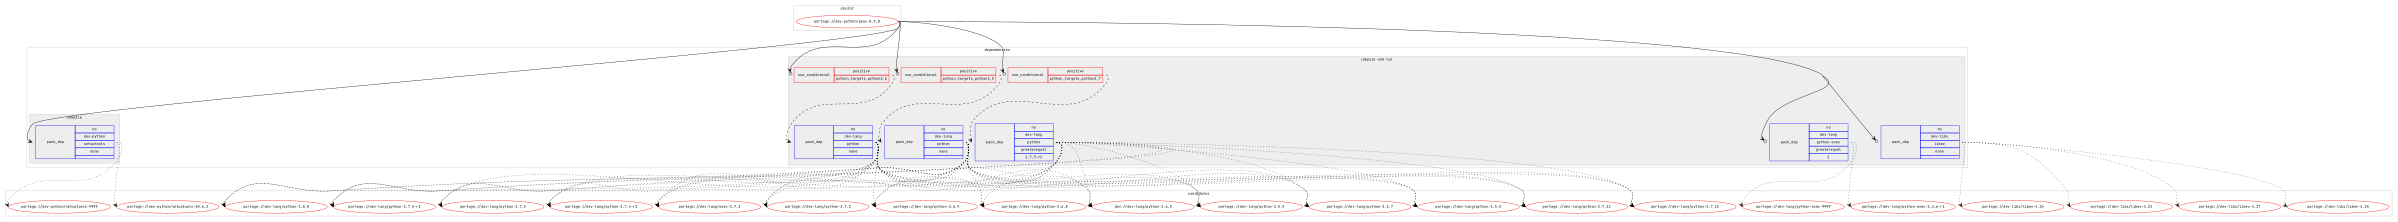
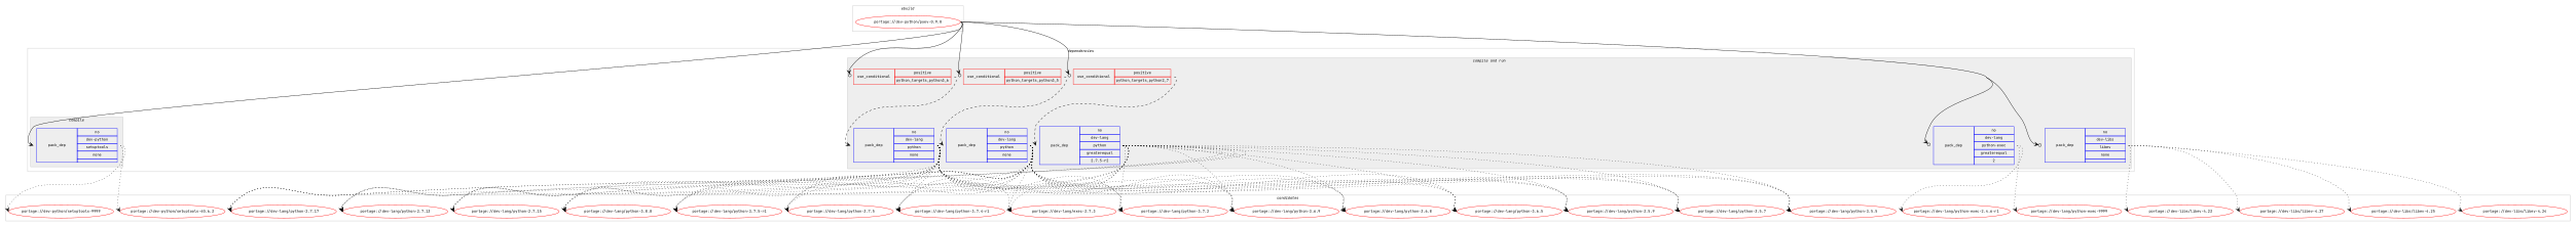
  digraph {
    compound=true
    concentrate=true
    fontname="JetBrains Mono"
    fontsize=10
    newrank=true
    rankdir=TB
    ranksep=1.5
    node [color=red fontname="JetBrains Mono" fontsize=10]
    edge [arrowhead=vee fontname="JetBrains Mono" headport=w style=dotted tailport=e weight=100]
    n1 [label="portage://dev-python/pyev-0.9.0" width=4]
    n2 [color=blue label=<<TABLE BORDER="0" CELLBORDER="1" CELLSPACING="0" CELLPADDING="4" WIDTH="220"><TR><TD ROWSPAN="6" CELLPADDING="30">pack_dep</TD></TR><TR><TD WIDTH="110">no</TD></TR><TR><TD>dev-python</TD></TR><TR><TD>setuptools</TD></TR><TR><TD>none</TD></TR><TR><TD></TD></TR></TABLE>> shape=none]
    n3 [color=blue label=<<TABLE BORDER="0" CELLBORDER="1" CELLSPACING="0" CELLPADDING="4" WIDTH="220"><TR><TD ROWSPAN="6" CELLPADDING="30">pack_dep</TD></TR><TR><TD WIDTH="110">no</TD></TR><TR><TD>dev-lang</TD></TR><TR><TD>python</TD></TR><TR><TD>greaterequal</TD></TR><TR><TD>2.7.5-r2</TD></TR></TABLE>> shape=none]
    n4 [label=<<TABLE BORDER="0" CELLBORDER="1" CELLSPACING="0" CELLPADDING="4"><TR><TD ROWSPAN="3" CELLPADDING="10">use_conditional</TD></TR><TR><TD>positive</TD></TR><TR><TD>python_targets_python2_7</TD></TR></TABLE>> shape=none]
    n5 [color=blue label=<<TABLE BORDER="0" CELLBORDER="1" CELLSPACING="0" CELLPADDING="4" WIDTH="220"><TR><TD ROWSPAN="6" CELLPADDING="30">pack_dep</TD></TR><TR><TD WIDTH="110">no</TD></TR><TR><TD>dev-lang</TD></TR><TR><TD>python</TD></TR><TR><TD>none</TD></TR><TR><TD></TD></TR></TABLE>> shape=none]
    n6 [label=<<TABLE BORDER="0" CELLBORDER="1" CELLSPACING="0" CELLPADDING="4"><TR><TD ROWSPAN="3" CELLPADDING="10">use_conditional</TD></TR><TR><TD>positive</TD></TR><TR><TD>python_targets_python3_5</TD></TR></TABLE>> shape=none]
    n7 [color=blue label=<<TABLE BORDER="0" CELLBORDER="1" CELLSPACING="0" CELLPADDING="4" WIDTH="220"><TR><TD ROWSPAN="6" CELLPADDING="30">pack_dep</TD></TR><TR><TD WIDTH="110">no</TD></TR><TR><TD>dev-lang</TD></TR><TR><TD>python</TD></TR><TR><TD>none</TD></TR><TR><TD></TD></TR></TABLE>> shape=none]
    n8 [label=<<TABLE BORDER="0" CELLBORDER="1" CELLSPACING="0" CELLPADDING="4"><TR><TD ROWSPAN="3" CELLPADDING="10">use_conditional</TD></TR><TR><TD>positive</TD></TR><TR><TD>python_targets_python3_6</TD></TR></TABLE>> shape=none]
    n9 [color=blue label=<<TABLE BORDER="0" CELLBORDER="1" CELLSPACING="0" CELLPADDING="4" WIDTH="220"><TR><TD ROWSPAN="6" CELLPADDING="30">pack_dep</TD></TR><TR><TD WIDTH="110">no</TD></TR><TR><TD>dev-lang</TD></TR><TR><TD>python-exec</TD></TR><TR><TD>greaterequal</TD></TR><TR><TD>2</TD></TR></TABLE>> shape=none]
    n10 [color=blue label=<<TABLE BORDER="0" CELLBORDER="1" CELLSPACING="0" CELLPADDING="4" WIDTH="220"><TR><TD ROWSPAN="6" CELLPADDING="30">pack_dep</TD></TR><TR><TD WIDTH="110">no</TD></TR><TR><TD>dev-libs</TD></TR><TR><TD>libev</TD></TR><TR><TD>none</TD></TR><TR><TD></TD></TR></TABLE>> shape=none]
    n11 [label="portage://dev-python/setuptools-40.6.3" width=4]
    n12 [label="portage://dev-python/setuptools-9999" width=4]
    n13 [label="portage://dev-lang/python-2.7.15" width=4]
    n14 [label="portage://dev-lang/python-2.7.13" width=4]
+   n15 [label="portage://dev-lang/python-2.7.17" width=4]
    n16 [label="portage://dev-lang/python-3.5.5" width=4]
    n17 [label="portage://dev-lang/python-3.5.7" width=4]
    n18 [label="portage://dev-lang/python-3.5.9" width=4]
-   n19 [label="dev://dev-lang/python-3.6.5" width=4]
+   n19 [label="portage://dev-lang/python-3.6.5" width=4]
    n20 [label="portage://dev-lang/python-3.6.8" width=4]
    n21 [label="portage://dev-lang/python-3.6.9" width=4]
    n22 [label="portage://dev-lang/python-3.7.2" width=4]
    n23 [label="portage://dev-lang/exec-3.7.3" width=4]
    n24 [label="portage://dev-lang/python-3.7.4-r1" width=4]
    n25 [label="portage://dev-lang/python-3.7.5" width=4]
    n26 [label="portage://dev-lang/python-3.7.5-r1" width=4]
    n27 [label="portage://dev-lang/python-3.8.0" width=4]
    n28 [label="portage://dev-lang/python-exec-2.4.6-r1" width=4]
    n29 [label="portage://dev-lang/python-exec-9999" width=4]
    n30 [label="portage://dev-libs/libev-4.23" width=4]
    n31 [label="portage://dev-libs/libev-4.24" width=4]
    n32 [label="portage://dev-libs/libev-4.25" width=4]
    n33 [label="portage://dev-libs/libev-4.27" width=4]
    subgraph cluster_1 {
      color=gray
      label=<<i>ebuild</i>>
      rank=same
      n1
    }
    subgraph cluster_2 {
      color=gray
      label=<<i>dependencies</i>>
      subgraph cluster_3 {
        color=gray
        fillcolor="#eeeeee"
        label=<<i>compile</i>>
        style=filled
        subgraph sub_4 {
          color=gray
          fillcolor="#eeeeee"
          label=<<i>compile</i>>
          style=filled
          n2
        }
      }
      subgraph cluster_5 {
        color=gray
        fillcolor="#eeeeee"
        label=<<i>compile and run</i>>
        style=filled
        subgraph sub_6 {
          color=gray
          fillcolor="#eeeeee"
          label=<<i>compile and run</i>>
          style=filled
          n4
          subgraph sub_7 {
            color=gray
            fillcolor="#eeeeee"
            label=<<i>compile and run</i>>
            style=filled
            n3
          }
        }
        subgraph sub_8 {
          color=gray
          fillcolor="#eeeeee"
          label=<<i>compile and run</i>>
          style=filled
          n6
          subgraph sub_9 {
            color=gray
            fillcolor="#eeeeee"
            label=<<i>compile and run</i>>
            style=filled
            n5
          }
        }
        subgraph sub_10 {
          color=gray
          fillcolor="#eeeeee"
          label=<<i>compile and run</i>>
          style=filled
          n8
          subgraph sub_11 {
            color=gray
            fillcolor="#eeeeee"
            label=<<i>compile and run</i>>
            style=filled
            n7
          }
        }
        subgraph sub_12 {
          color=gray
          fillcolor="#eeeeee"
          label=<<i>compile and run</i>>
          style=filled
          n9
        }
        subgraph sub_13 {
          color=gray
          fillcolor="#eeeeee"
          label=<<i>compile and run</i>>
          style=filled
          n10
        }
      }
      subgraph cluster_14 {
        color=gray
        fillcolor="#eeeeee"
        label=<<i>run</i>>
        style=filled
      }
    }
    subgraph cluster_15 {
      color=gray
      label=<<i>candidates</i>>
      rank=same
      subgraph sub_16 {
        color=black
        label=<<i>candidates</i>>
        nodesep=1
        rank=same
        n11
        n12
      }
      subgraph sub_17 {
        color=black
        label=<<i>candidates</i>>
        nodesep=1
        rank=same
        n13
        n14
+       n15
        n16
        n17
        n18
        n19
        n20
        n21
        n22
        n23
        n24
        n25
        n26
        n27
      }
      subgraph sub_18 {
        color=black
        label=<<i>candidates</i>>
        nodesep=1
        rank=same
        n13
        n14
+       n15
        n16
        n17
        n18
        n19
        n20
        n21
        n22
        n23
        n24
        n25
        n26
        n27
      }
      subgraph sub_19 {
        color=black
        label=<<i>candidates</i>>
        nodesep=1
        rank=same
        n13
        n14
+       n15
        n16
        n17
        n18
        n19
        n20
        n21
        n22
        n23
        n24
        n25
        n26
        n27
      }
      subgraph sub_20 {
        color=black
        label=<<i>candidates</i>>
        nodesep=1
        rank=same
        n28
        n29
      }
      subgraph sub_21 {
        color=black
        label=<<i>candidates</i>>
        nodesep=1
        rank=same
        n30
        n31
        n32
        n33
      }
    }
    n1 -> n2 [style=solid weight=20]
    n1 -> n4 [arrowhead=odotvee style=solid weight=20]
    n1 -> n6 [arrowhead=odotvee style=solid weight=20]
    n1 -> n8 [arrowhead=odotvee style=solid weight=20]
    n1 -> n9 [arrowhead=odotvee style=solid weight=20]
    n1 -> n10 [arrowhead=odotvee style=solid weight=20]
    n2 -> n11
    n2 -> n12
    n3 -> n13
    n3 -> n14
+   n3 -> n15
    n3 -> n16
    n3 -> n17
    n3 -> n18
    n3 -> n19
    n3 -> n20
    n3 -> n21
    n3 -> n22
    n3 -> n23
    n3 -> n24
    n3 -> n25
    n3 -> n26
    n3 -> n27
    n4 -> n3 [style=dashed weight=20]
    n5 -> n13
    n5 -> n14
+   n5 -> n15
    n5 -> n16
    n5 -> n17
    n5 -> n18
    n5 -> n19
    n5 -> n20
    n5 -> n21
    n5 -> n22
    n5 -> n23
    n5 -> n24
    n5 -> n25
    n5 -> n26
    n5 -> n27
    n6 -> n5 [style=dashed weight=20]
    n7 -> n13
    n7 -> n14
+   n7 -> n15
    n7 -> n16
    n7 -> n17
    n7 -> n18
    n7 -> n19
    n7 -> n20
    n7 -> n21
    n7 -> n22
    n7 -> n23
    n7 -> n24
    n7 -> n25
    n7 -> n26
    n7 -> n27
    n8 -> n7 [style=dashed weight=20]
    n9 -> n28
    n9 -> n29
    n10 -> n30
    n10 -> n31
    n10 -> n32
    n10 -> n33
  }
